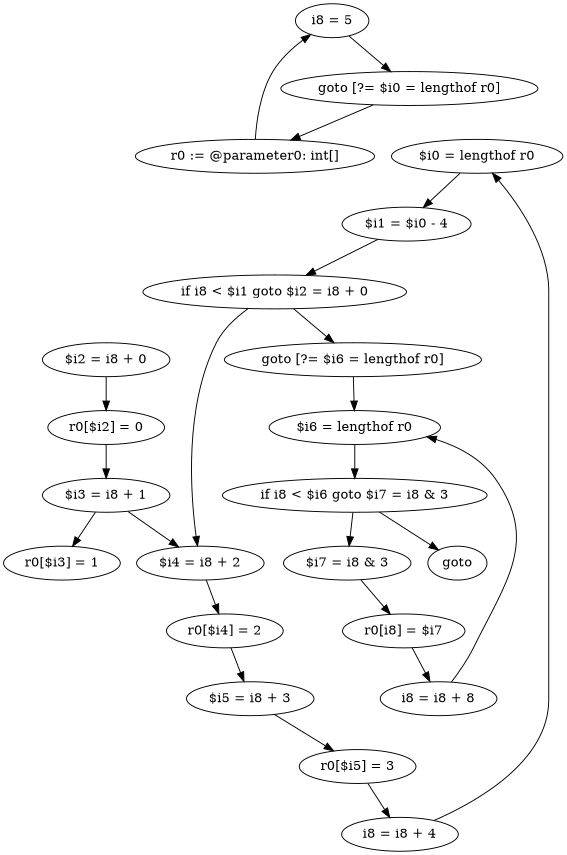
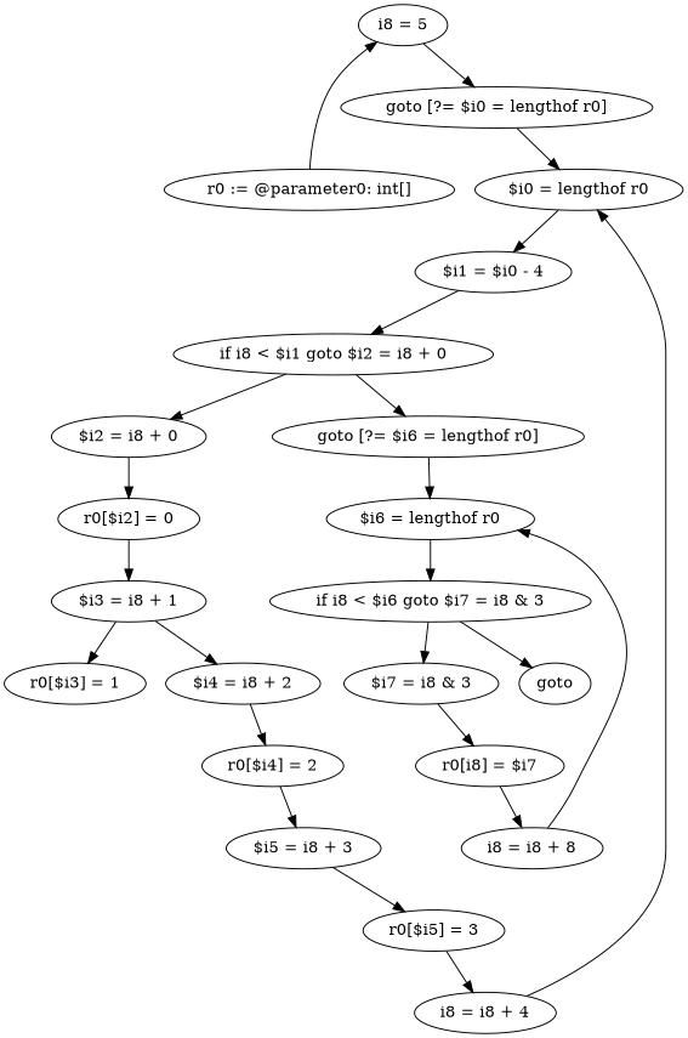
  digraph {
    n1 [label="i8 = 5"]
    "r0 := @parameter0: int[]"
    "goto [?= $i0 = lengthof r0]"
    "$i0 = lengthof r0"
    "$i1 = $i0 - 4"
    "$i2 = i8 + 0"
    "r0[$i2] = 0"
    "$i3 = i8 + 1"
    "r0[$i3] = 1"
    "$i4 = i8 + 2"
    "r0[$i4] = 2"
    "$i5 = i8 + 3"
    "r0[$i5] = 3"
    "i8 = i8 + 4"
    "if i8 < $i1 goto $i2 = i8 + 0"
    "goto [?= $i6 = lengthof r0]"
    "$i6 = lengthof r0"
    "if i8 < $i6 goto $i7 = i8 & 3"
    "$i7 = i8 & 3"
    "r0[i8] = $i7"
    n21 [label="i8 = i8 + 8"]
    n22 [label=goto]
    n1 -> "goto [?= $i0 = lengthof r0]"
    "r0 := @parameter0: int[]" -> n1
-   "goto [?= $i0 = lengthof r0]" -> "r0 := @parameter0: int[]"
+   "goto [?= $i0 = lengthof r0]" -> "$i0 = lengthof r0"
    "$i0 = lengthof r0" -> "$i1 = $i0 - 4"
    "$i1 = $i0 - 4" -> "if i8 < $i1 goto $i2 = i8 + 0"
    "$i2 = i8 + 0" -> "r0[$i2] = 0"
    "r0[$i2] = 0" -> "$i3 = i8 + 1"
    "$i3 = i8 + 1" -> "r0[$i3] = 1"
    "$i3 = i8 + 1" -> "$i4 = i8 + 2"
    "$i4 = i8 + 2" -> "r0[$i4] = 2"
    "r0[$i4] = 2" -> "$i5 = i8 + 3"
    "$i5 = i8 + 3" -> "r0[$i5] = 3"
    "r0[$i5] = 3" -> "i8 = i8 + 4"
    "i8 = i8 + 4" -> "$i0 = lengthof r0"
-   "if i8 < $i1 goto $i2 = i8 + 0" -> "$i4 = i8 + 2"
+   "if i8 < $i1 goto $i2 = i8 + 0" -> "$i2 = i8 + 0"
    "if i8 < $i1 goto $i2 = i8 + 0" -> "goto [?= $i6 = lengthof r0]"
    "goto [?= $i6 = lengthof r0]" -> "$i6 = lengthof r0"
    "$i6 = lengthof r0" -> "if i8 < $i6 goto $i7 = i8 & 3"
    "if i8 < $i6 goto $i7 = i8 & 3" -> "$i7 = i8 & 3"
    "if i8 < $i6 goto $i7 = i8 & 3" -> n22
    "$i7 = i8 & 3" -> "r0[i8] = $i7"
    "r0[i8] = $i7" -> n21
    n21 -> "$i6 = lengthof r0"
  }
